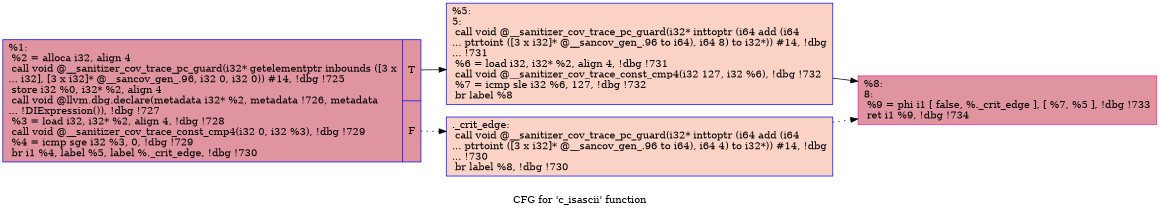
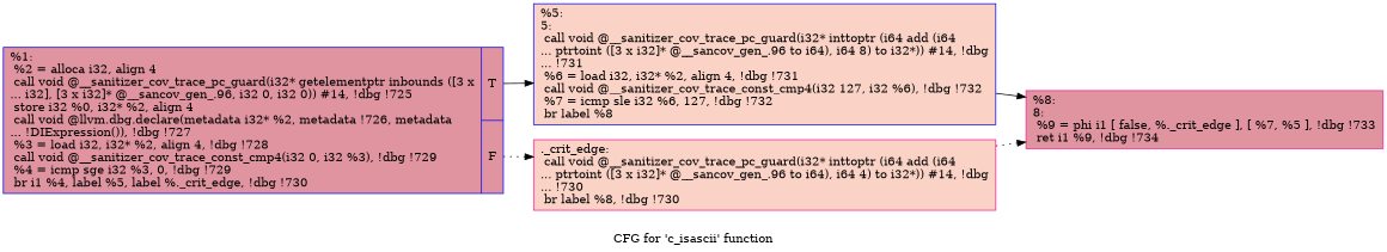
  digraph {
    label="CFG for 'c_isascii' function"
    rankdir=LR
    node [color=blue fillcolor="#b70d2870" shape=record style=filled]
    edge [style=solid]
    n1 [label="{%1:\l  %2 = alloca i32, align 4\l  call void @__sanitizer_cov_trace_pc_guard(i32* getelementptr inbounds ([3 x\l... i32], [3 x i32]* @__sancov_gen_.96, i32 0, i32 0)) #14, !dbg !725\l  store i32 %0, i32* %2, align 4\l  call void @llvm.dbg.declare(metadata i32* %2, metadata !726, metadata\l... !DIExpression()), !dbg !727\l  %3 = load i32, i32* %2, align 4, !dbg !728\l  call void @__sanitizer_cov_trace_const_cmp4(i32 0, i32 %3), !dbg !729\l  %4 = icmp sge i32 %3, 0, !dbg !729\l  br i1 %4, label %5, label %._crit_edge, !dbg !730\l|{<s0>T|<s1>F}}"]
    n2 [fillcolor="#f59c7d70" label="{%5:\l5:                                                \l  call void @__sanitizer_cov_trace_pc_guard(i32* inttoptr (i64 add (i64\l... ptrtoint ([3 x i32]* @__sancov_gen_.96 to i64), i64 8) to i32*)) #14, !dbg\l... !731\l  %6 = load i32, i32* %2, align 4, !dbg !731\l  call void @__sanitizer_cov_trace_const_cmp4(i32 127, i32 %6), !dbg !732\l  %7 = icmp sle i32 %6, 127, !dbg !732\l  br label %8\l}"]
-   n3 [fillcolor="#f59c7d70" label="{._crit_edge:                                      \l  call void @__sanitizer_cov_trace_pc_guard(i32* inttoptr (i64 add (i64\l... ptrtoint ([3 x i32]* @__sancov_gen_.96 to i64), i64 4) to i32*)) #14, !dbg\l... !730\l  br label %8, !dbg !730\l}"]
+   n3 [color=deeppink fillcolor="#f59c7d70" label="{._crit_edge:                                      \l  call void @__sanitizer_cov_trace_pc_guard(i32* inttoptr (i64 add (i64\l... ptrtoint ([3 x i32]* @__sancov_gen_.96 to i64), i64 4) to i32*)) #14, !dbg\l... !730\l  br label %8, !dbg !730\l}"]
    n4 [color=deeppink label="{%8:\l8:                                                \l  %9 = phi i1 [ false, %._crit_edge ], [ %7, %5 ], !dbg !733\l  ret i1 %9, !dbg !734\l}"]
    n1 -> n2 [tailport=s0]
    n1 -> n3 [tailport=s1 style=dotted]
    n2 -> n4
    n3 -> n4 [style=dotted]
  }
